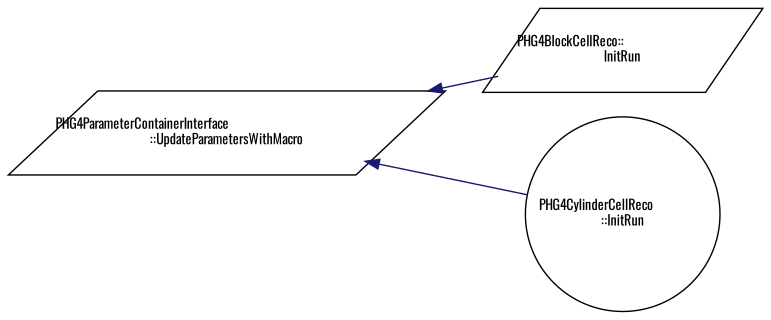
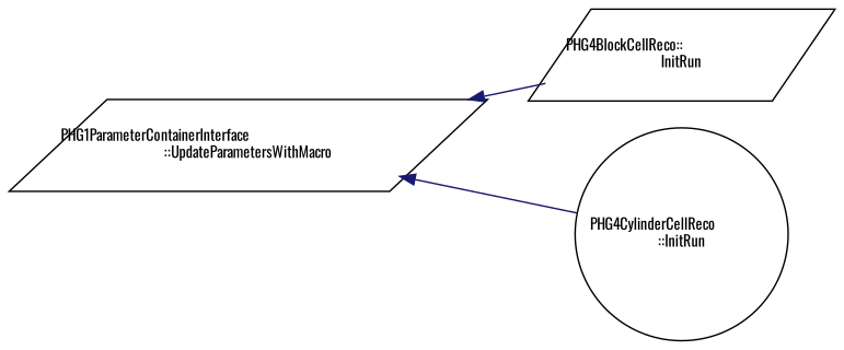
  digraph {
    fontname=Oswald
    rankdir=LR
    node [color=black fontname=Oswald fontsize=10 shape=parallelogram]
    edge [color=midnightblue dir=back fontname=Oswald fontsize=10 labelfontname=FreeSans labelfontsize=10 style=solid]
-   n1 [height=0.2 label="PHG4ParameterContainerInterface\l::UpdateParametersWithMacro" width=0.4]
+   n1 [height=0.2 label="PHG1ParameterContainerInterface\l::UpdateParametersWithMacro" width=0.4]
    n2 [height=0.2 label="PHG4BlockCellReco::\lInitRun" width=0.4]
    n3 [height=0.2 label="PHG4CylinderCellReco\l::InitRun" shape=circle width=0.4]
    n1 -> n2
    n1 -> n3
  }
